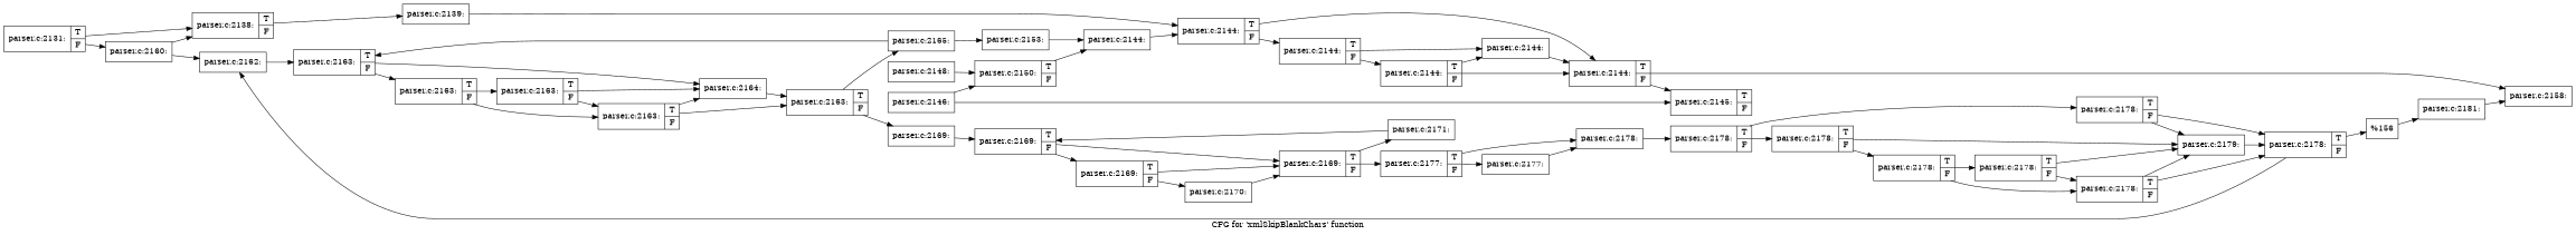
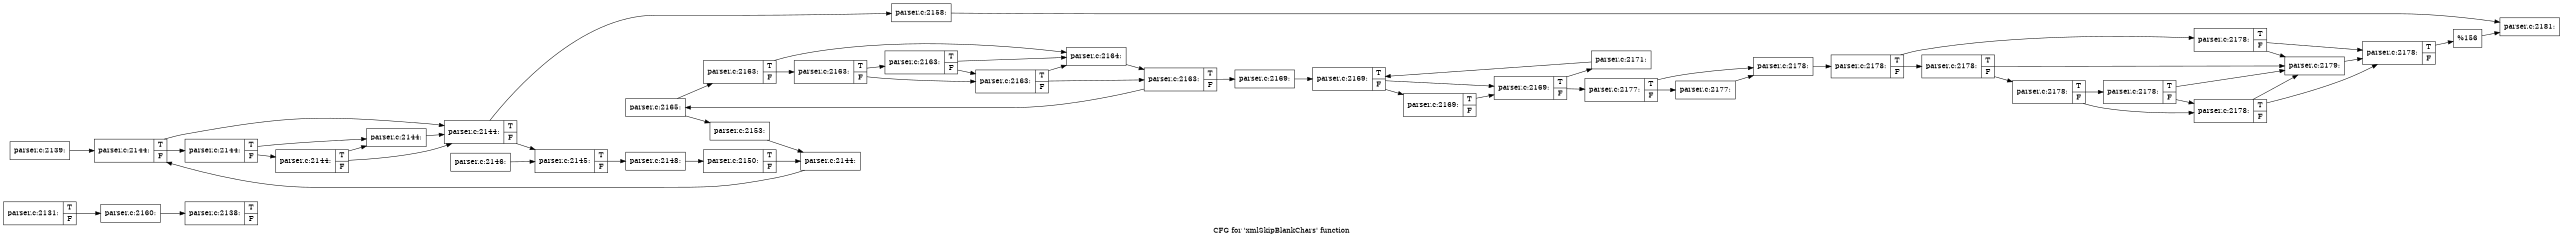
  digraph {
    label="CFG for 'xmlSkipBlankChars' function"
    rankdir=LR
    node [shape=record]
    n1 [label="{parser.c:2131:|{<s0>T|<s1>F}}"]
    n2 [label="{parser.c:2138:|{<s0>T|<s1>F}}"]
    n3 [label="{parser.c:2160:}"]
    n4 [label="{parser.c:2139:}"]
-   n5 [label="{parser.c:2162:}"]
    n6 [label="{parser.c:2144:|{<s0>T|<s1>F}}"]
    n7 [label="{parser.c:2163:|{<s0>T|<s1>F}}"]
    n8 [label="{parser.c:2144:|{<s0>T|<s1>F}}"]
    n9 [label="{parser.c:2144:|{<s0>T|<s1>F}}"]
    n10 [label="{parser.c:2145:|{<s0>T|<s1>F}}"]
    n11 [label="{parser.c:2158:}"]
    n12 [label="{parser.c:2144:|{<s0>T|<s1>F}}"]
    n13 [label="{parser.c:2144:}"]
    n14 [label="{parser.c:2148:}"]
    n15 [label="{parser.c:2181:}"]
    n16 [label="{parser.c:2146:}"]
    n17 [label="{parser.c:2150:|{<s0>T|<s1>F}}"]
    n18 [label="{parser.c:2144:}"]
    n19 [label="{parser.c:2153:}"]
    n20 [label="{parser.c:2164:}"]
    n21 [label="{parser.c:2163:|{<s0>T|<s1>F}}"]
    n22 [label="{parser.c:2163:|{<s0>T|<s1>F}}"]
    n23 [label="{parser.c:2163:|{<s0>T|<s1>F}}"]
    n24 [label="{parser.c:2163:|{<s0>T|<s1>F}}"]
    n25 [label="{parser.c:2165:}"]
    n26 [label="{parser.c:2169:}"]
    n27 [label="{parser.c:2169:|{<s0>T|<s1>F}}"]
    n28 [label="{parser.c:2169:|{<s0>T|<s1>F}}"]
    n29 [label="{parser.c:2169:|{<s0>T|<s1>F}}"]
-   n30 [label="{parser.c:2170:}"]
    n31 [label="{parser.c:2171:}"]
    n32 [label="{parser.c:2177:|{<s0>T|<s1>F}}"]
    n33 [label="{parser.c:2177:}"]
    n34 [label="{parser.c:2178:}"]
    n35 [label="{parser.c:2178:|{<s0>T|<s1>F}}"]
    n36 [label="{parser.c:2178:|{<s0>T|<s1>F}}"]
    n37 [label="{parser.c:2178:|{<s0>T|<s1>F}}"]
    n38 [label="{parser.c:2179:}"]
    n39 [label="{parser.c:2178:|{<s0>T|<s1>F}}"]
    n40 [label="{parser.c:2178:|{<s0>T|<s1>F}}"]
    n41 [label="{parser.c:2178:|{<s0>T|<s1>F}}"]
    n42 [label="{parser.c:2178:|{<s0>T|<s1>F}}"]
    n43 [label="{%156}"]
-   n1 -> n2
    n1 -> n3
-   n2 -> n4
    n3 -> n2
-   n3 -> n5
    n4 -> n6
-   n5 -> n7
    n6 -> n8
    n6 -> n9
    n7 -> n20
    n7 -> n21
    n8 -> n10
    n8 -> n11
    n9 -> n12
    n9 -> n13
-   n15 -> n11
+   n10 -> n14
+   n11 -> n15
    n12 -> n8
    n12 -> n13
    n13 -> n8
    n14 -> n17
    n16 -> n10
-   n16 -> n17
    n17 -> n18
    n18 -> n6
    n19 -> n18
    n20 -> n22
    n21 -> n23
    n21 -> n24
    n22 -> n25
    n22 -> n26
    n23 -> n20
    n23 -> n24
    n24 -> n20
    n24 -> n22
    n25 -> n7
    n25 -> n19
    n26 -> n27
    n27 -> n28
    n27 -> n29
    n28 -> n29
-   n28 -> n30
    n29 -> n31
    n29 -> n32
-   n30 -> n29
    n31 -> n27
    n32 -> n33
    n32 -> n34
    n33 -> n34
    n34 -> n35
    n35 -> n36
    n35 -> n37
    n36 -> n38
    n36 -> n39
    n37 -> n38
    n37 -> n40
    n38 -> n40
    n39 -> n41
    n39 -> n42
-   n40 -> n5
    n40 -> n43
    n41 -> n38
    n41 -> n42
    n42 -> n38
    n42 -> n40
    n43 -> n15
  }
